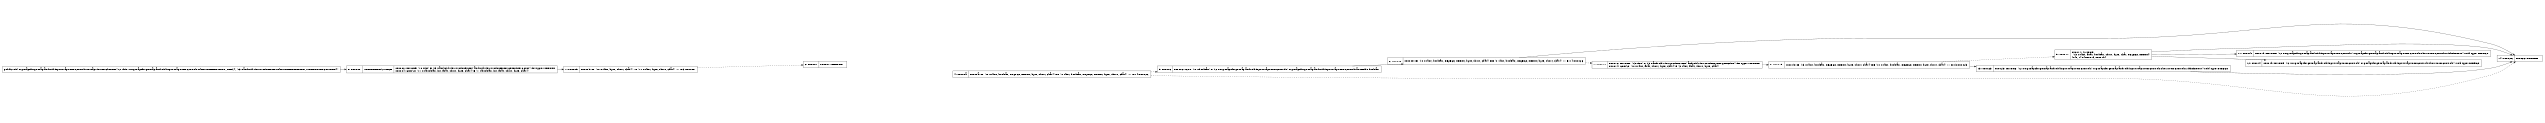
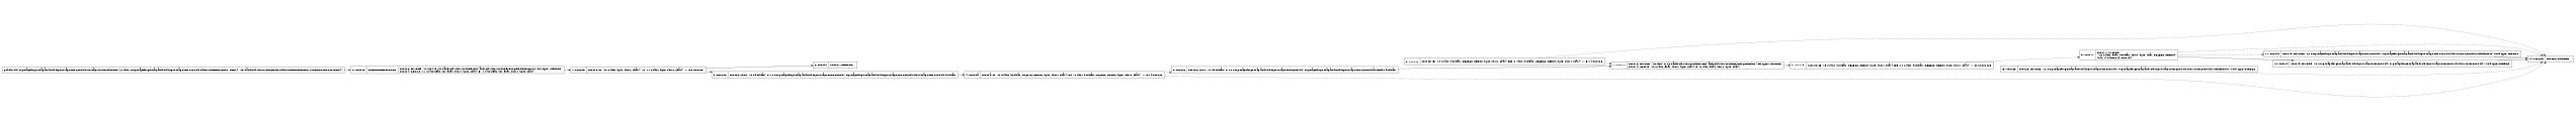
  digraph {
    rankdir=LR
    node [shape=record]
-   n1 [label="{0\:\ 0x0000|MTH_ENTER_SWITCH\l|0x0000: INVOKE  (r0 I:int) = (r3 I:android.view.MotionEvent) android.view.MotionEvent.getPointerCount():int type: VIRTUAL \l0x0004: CONST  (r1 I:?[boolean, int, float, short, byte, char]) = (1 ?[boolean, int, float, short, byte, char]) \l}"]
+   n1 [label="{0\:\ 0x0000|MTH_ENTER_BLOCK\l|0x0000: INVOKE  (r0 I:int) = (r3 I:android.view.MotionEvent) android.view.MotionEvent.getPointerCount():int type: VIRTUAL \l0x0004: CONST  (r1 I:?[boolean, int, float, short, byte, char]) = (1 ?[boolean, int, float, short, byte, char]) \l}"]
    n2 [label="{1\:\ 0x0005|0x0005: IF  (r0 I:?[int, byte, short, char]) \<= (r1 I:?[int, byte, short, char])  \-\> B:3:0x0008 \l}"]
    n3 [label="{2\:\ 0x0007|0x0007: RETURN   \l}"]
+   n4 [label="{3\:\ 0x0008|0x0008: IGET  (r0 I:boolean) = (r2 I:org.mapsforge.map.android.input.MapZoomControls) org.mapsforge.map.android.input.MapZoomControls.showMapZoomControls boolean \l}"]
    n5 [label="{4\:\ 0x000a|0x000a: IF  (r0 I:?[int, boolean, OBJECT, ARRAY, byte, short, char]) == (0 ?[int, boolean, OBJECT, ARRAY, byte, short, char])  \-\> B:14:0x0026 \l}"]
    n6 [label="{5\:\ 0x000c|0x000c: IGET  (r0 I:boolean) = (r2 I:org.mapsforge.map.android.input.MapZoomControls) org.mapsforge.map.android.input.MapZoomControls.autoHide boolean \l}"]
    n7 [label="{14\:\ 0x0026|0x0826: RETURN   \l}"]
    n8 [label="{6\:\ 0x000e|0x000e: IF  (r0 I:?[int, boolean, OBJECT, ARRAY, byte, short, char]) == (0 ?[int, boolean, OBJECT, ARRAY, byte, short, char])  \-\> B:14:0x0026 \l}"]
    n9 [label="{7\:\ 0x0010|0x0010: INVOKE  (r3 I:int) = (r3 I:android.view.MotionEvent) android.view.MotionEvent.getAction():int type: VIRTUAL \l0x0014: CONST  (r0 I:?[int, float, short, byte, char]) = (3 ?[int, float, short, byte, char]) \l}"]
    n10 [label="{8\:\ 0x0015|0x0015: IF  (r3 I:?[int, boolean, OBJECT, ARRAY, byte, short, char]) == (r0 I:?[int, boolean, OBJECT, ARRAY, byte, short, char])  \-\> B:13:0x0023 \l}"]
    n11 [label="{9\:\ 0x0017|0x0017: SWITCH  \l  (r3 I:?[int, float, boolean, short, byte, char, OBJECT, ARRAY])\l k:[0, 1] t:[0x001f, 0x001b] \l}"]
    n12 [label="{13\:\ 0x0023|0x0023: INVOKE  (r2 I:org.mapsforge.map.android.input.MapZoomControls) org.mapsforge.map.android.input.MapZoomControls.showZoomControlsWithTimeout():void type: DIRECT \l}"]
    n13 [label="{11\:\ 0x001b|0x001b: INVOKE  (r2 I:org.mapsforge.map.android.input.MapZoomControls) org.mapsforge.map.android.input.MapZoomControls.showZoomControlsWithTimeout():void type: DIRECT \l}"]
    n14 [label="{12\:\ 0x001f|0x001f: INVOKE  (r2 I:org.mapsforge.map.android.input.MapZoomControls) org.mapsforge.map.android.input.MapZoomControls.showZoomControls():void type: DIRECT \l}"]
    n15 [label="{public void org.mapsforge.map.android.input.MapZoomControls.onMapViewTouchEvent((r2 'this' I:org.mapsforge.map.android.input.MapZoomControls A[IMMUTABLE_TYPE, THIS]), (r3 I:android.view.MotionEvent A[IMMUTABLE_TYPE, METHOD_ARGUMENT])) }"]
    n1 -> n2
-   n2 -> n3 [style=dashed]
+   n2 -> n3 [style=solid]
+   n2 -> n4
+   n4 -> n5
    n5 -> n6 [style=dashed]
    n5 -> n7 [style=dashed]
-   n6 -> n8
-   n8 -> n7
+   n6 -> n9
+   n8 -> n7 [style=dashed]
    n8 -> n9 [style=dashed]
    n9 -> n10
    n10 -> n11 [style=dashed]
-   n10 -> n12
-   n11 -> n7
-   n11 -> n13
+   n11 -> n7 [style=dashed]
+   n11 -> n13 [style=dashed]
    n11 -> n14
-   n12 -> n7
+   n12 -> n7 [style=dashed]
+   n13 -> n7
+   n14 -> n7
    n15 -> n1
  }
